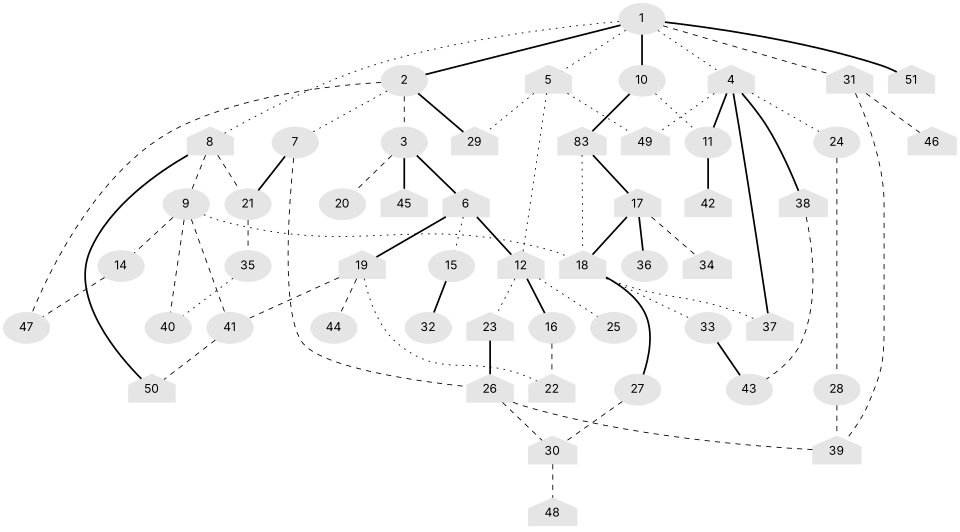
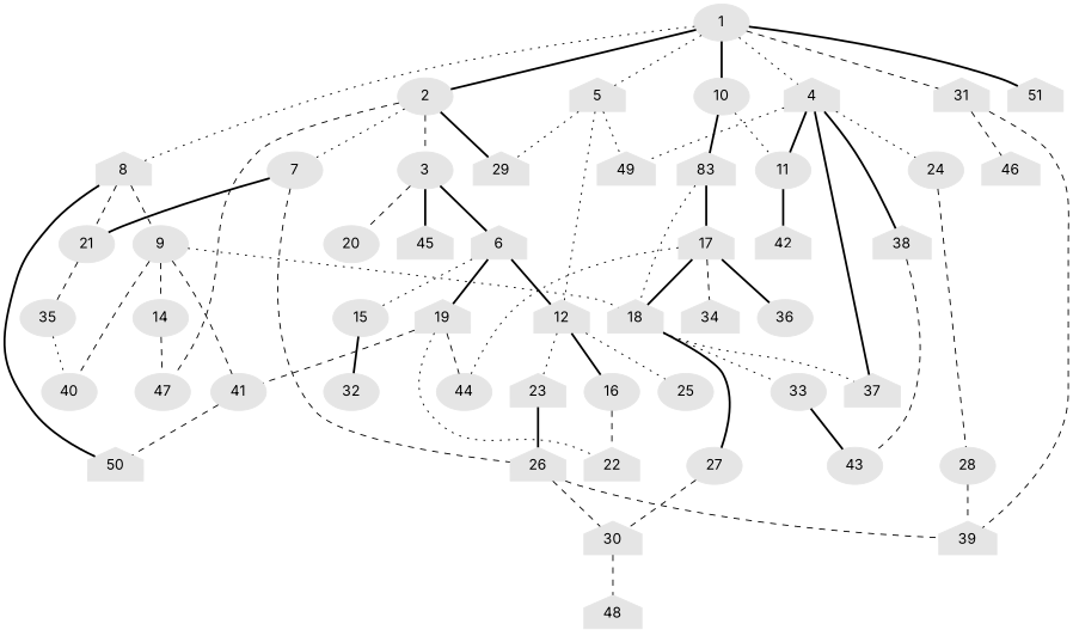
  graph {
    fontname=Inter
    node [color=gray90 fontname=Inter shape=house style=filled]
    edge [fontname=Inter style=dashed]
    1 [shape=ellipse]
    2 [shape=ellipse]
    4
    5
    8
    10 [shape=ellipse]
    31
    51
    3 [shape=ellipse]
    7 [shape=ellipse]
    29
    47 [shape=ellipse]
    11 [shape=ellipse]
    24 [shape=ellipse]
    37
    38
    49
    12
    21 [shape=ellipse]
    9 [shape=ellipse]
    50
    n22 [label=83]
    39
    46
    6
    20 [shape=ellipse]
    45
    26
    15 [shape=ellipse]
    19
    42
    28 [shape=ellipse]
    43 [shape=ellipse]
    16 [shape=ellipse]
    23
    25 [shape=ellipse]
    32 [shape=ellipse]
    41 [shape=ellipse]
    22
    44 [shape=ellipse]
    35 [shape=ellipse]
    30
    14 [shape=ellipse]
    18
    40 [shape=ellipse]
    27 [shape=ellipse]
    33 [shape=ellipse]
    17
    34
    36 [shape=ellipse]
    48
    1 -- 2 [style=bold]
    1 -- 4 [style=dotted]
    1 -- 5 [style=dotted]
    1 -- 8 [style=dotted]
    1 -- 10 [style=bold]
    1 -- 31
    1 -- 51 [style=bold]
    2 -- 3
    2 -- 7 [style=dotted]
    2 -- 29 [style=bold]
    2 -- 47
    4 -- 11 [style=bold]
    4 -- 24 [style=dotted]
    4 -- 37 [style=bold]
    4 -- 38 [style=bold]
    4 -- 49 [style=dotted]
    5 -- 29 [style=dotted]
    5 -- 49 [style=dotted]
    5 -- 12 [style=dotted]
    8 -- 21
    8 -- 9
    8 -- 50 [style=bold]
    10 -- 11 [style=dotted]
    10 -- n22 [style=bold]
    31 -- 39
    31 -- 46
    3 -- 6 [style=bold]
    3 -- 20
    3 -- 45 [style=bold]
    7 -- 21 [style=bold]
    7 -- 26
    11 -- 42 [style=bold]
    24 -- 28
    38 -- 43
    12 -- 16 [style=bold]
    12 -- 23 [style=dotted]
    12 -- 25 [style=dotted]
    21 -- 35
    9 -- 41
    9 -- 14
    9 -- 18 [style=dotted]
    9 -- 40
    n22 -- 18 [style=dotted]
    n22 -- 17 [style=bold]
    6 -- 12 [style=bold]
    6 -- 15 [style=dotted]
    6 -- 19 [style=bold]
    26 -- 39
    26 -- 30
    15 -- 32 [style=bold]
    19 -- 41
    19 -- 22 [style=dotted]
    19 -- 44
    28 -- 39
    16 -- 22
    23 -- 26 [style=bold]
    41 -- 50
    35 -- 40 [style=dotted]
    30 -- 48
    14 -- 47
    18 -- 37 [style=dotted]
    18 -- 27 [style=bold]
    18 -- 33 [style=dotted]
    27 -- 30
    33 -- 43 [style=bold]
+   17 -- 44 [style=dotted]
    17 -- 18 [style=bold]
    17 -- 34
    17 -- 36 [style=bold]
  }
